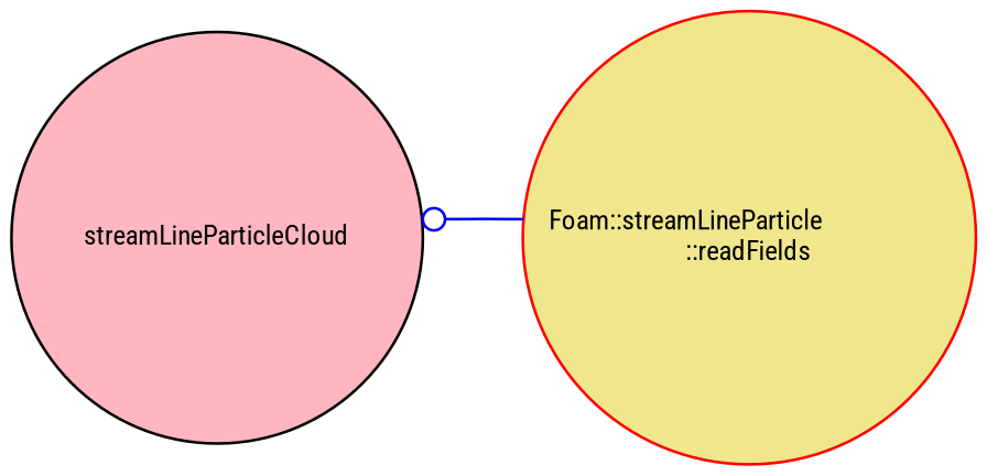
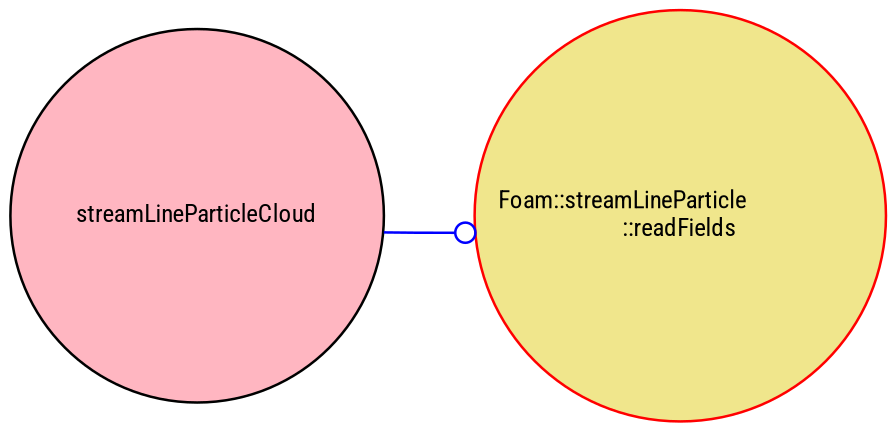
  digraph {
    rankdir=LR
    fontname="Roboto Condensed"
    node [fontname="Roboto Condensed" fontsize=10 shape=circle style=filled]
    n1 [color=black fillcolor=lightpink fontcolor=black height=0.2 label=streamLineParticleCloud width=0.4]
    n2 [color=red height=0.2 label="Foam::streamLineParticle\l::readFields" width=0.4 fillcolor=khaki]
-   n2 -> n1 [color=blue fontname="Roboto Condensed" fontsize=10 labelfontname=Helvetica labelfontsize=10 style=solid arrowhead=odot]
+   n1 -> n2 [color=blue fontname="Roboto Condensed" fontsize=10 labelfontname=Helvetica labelfontsize=10 style=solid arrowhead=odot]
  }
